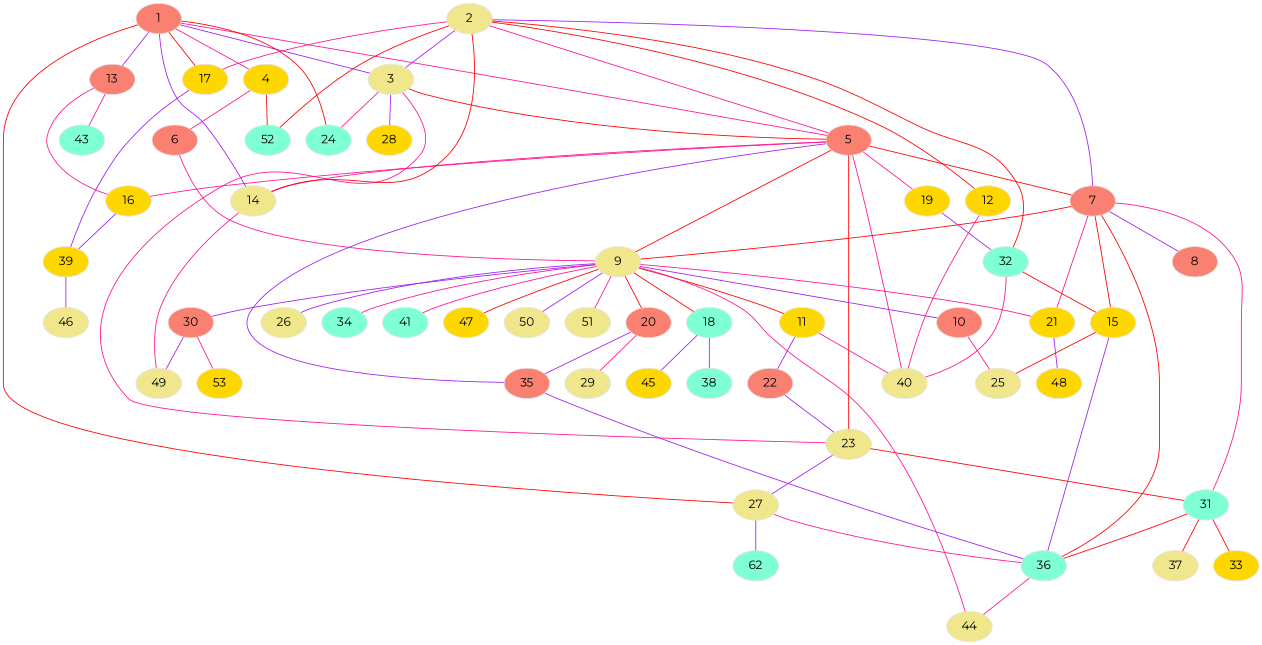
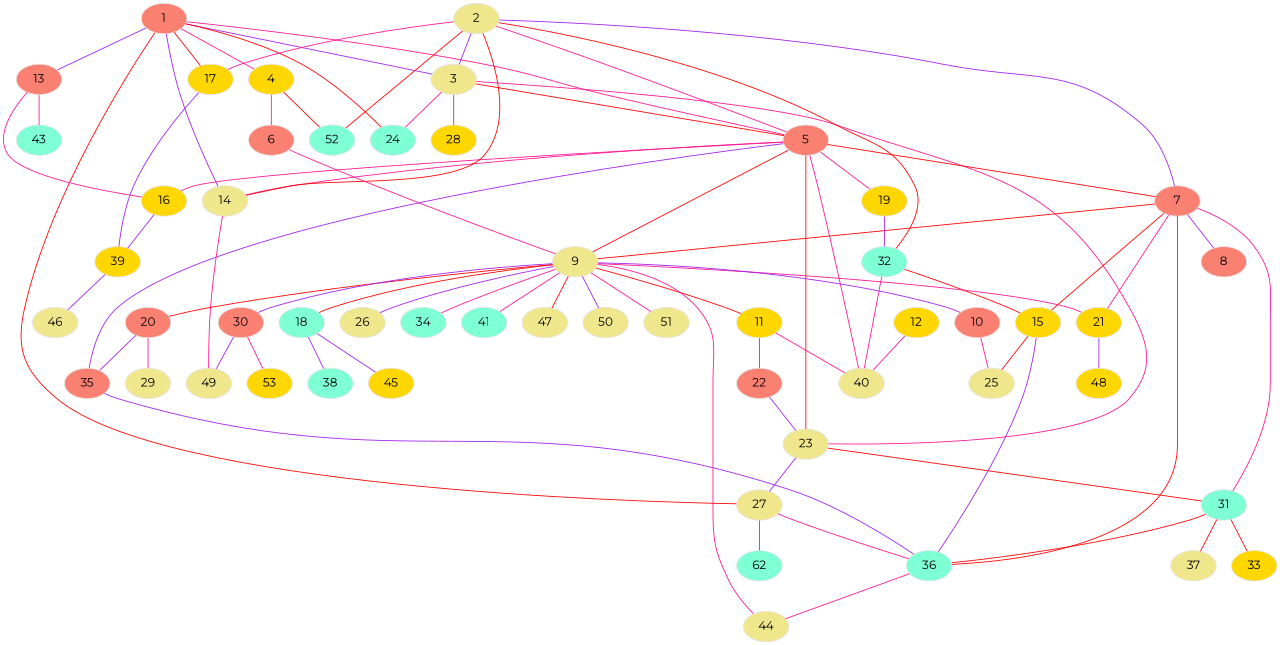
  graph {
    fontname=Montserrat
    node [color=gray90 fillcolor=khaki fontname=Montserrat style=filled]
    edge [color=deeppink fontname=Montserrat weight=1.0]
    1 [fillcolor=salmon]
    3
    4 [fillcolor=gold]
    5 [fillcolor=salmon]
    13 [fillcolor=salmon]
    14
    17 [fillcolor=gold]
    24 [fillcolor=aquamarine]
    27
    2
    7 [fillcolor=salmon]
    12 [fillcolor=gold]
    32 [fillcolor=aquamarine]
    52 [fillcolor=aquamarine]
    23
    28 [fillcolor=gold]
    6 [fillcolor=salmon]
    9
    16 [fillcolor=gold]
    19 [fillcolor=gold]
    35 [fillcolor=salmon]
    40
    43 [fillcolor=aquamarine]
    49
    39 [fillcolor=gold]
    36 [fillcolor=aquamarine]
    n27 [fillcolor=aquamarine label=62]
    15 [fillcolor=gold]
    8 [fillcolor=salmon]
    21 [fillcolor=gold]
    31 [fillcolor=aquamarine]
    10 [fillcolor=salmon]
    11 [fillcolor=gold]
    18 [fillcolor=aquamarine]
    20 [fillcolor=salmon]
    26
    30 [fillcolor=salmon]
    34 [fillcolor=aquamarine]
    41 [fillcolor=aquamarine]
    44
-   47 [fillcolor=gold]
+   47
    50
    51
    25
    48 [fillcolor=gold]
    33 [fillcolor=gold]
    37
    22 [fillcolor=salmon]
    38 [fillcolor=aquamarine]
    45 [fillcolor=gold]
    29
    53 [fillcolor=gold]
    46
    1 -- 3 [color=purple]
    1 -- 4
    1 -- 5
    1 -- 13 [color=purple weight=4.0]
    1 -- 14 [color=purple]
    1 -- 17 [color=red]
    1 -- 24 [color=red]
    1 -- 27 [color=red]
    3 -- 5 [color=red]
    3 -- 24
    3 -- 23
    3 -- 28 [color=purple weight=2.0]
    4 -- 52 [color=red]
    4 -- 6 [weight=4.0]
    5 -- 14
    5 -- 7 [color=red]
    5 -- 23 [color=red weight=10.0]
    5 -- 9 [color=red]
    5 -- 16
    5 -- 19 [weight=2.0]
    5 -- 35 [color=purple]
    5 -- 40
    13 -- 16
    13 -- 43
    14 -- 49
    17 -- 39 [color=purple]
    27 -- 36
    27 -- n27 [color=purple]
    2 -- 3 [color=purple]
    2 -- 5
    2 -- 14 [color=red]
    2 -- 17 [weight=2.0]
    2 -- 7 [color=purple]
-   2 -- 12 [color=red]
    2 -- 32 [color=red]
    2 -- 52 [color=red]
    7 -- 9 [color=red]
    7 -- 36 [color=red]
    7 -- 15 [color=red]
    7 -- 8 [color=purple]
    7 -- 21
    7 -- 31
    12 -- 40
    32 -- 40
    32 -- 15 [color=red]
    23 -- 27 [color=purple]
    23 -- 31 [color=red]
    6 -- 9
    9 -- 21
    9 -- 10 [color=purple]
    9 -- 11 [color=red]
    9 -- 18 [color=red]
    9 -- 20 [color=red]
    9 -- 26 [color=purple]
    9 -- 30 [color=purple]
    9 -- 34
    9 -- 41
    9 -- 44
    9 -- 47 [color=red]
    9 -- 50 [color=purple]
    9 -- 51
    16 -- 39 [color=purple]
    19 -- 32 [color=purple weight=2.0]
    35 -- 36 [color=purple]
    39 -- 46 [color=purple]
    36 -- 44
    15 -- 36 [color=purple]
    15 -- 25 [color=red weight=2.0]
    21 -- 48 [color=purple]
    31 -- 36 [color=red]
    31 -- 33 [color=red]
    31 -- 37 [color=red]
    10 -- 25
    11 -- 40
    11 -- 22 [color=purple]
    18 -- 38 [color=purple]
    18 -- 45 [color=purple]
    20 -- 35 [color=purple]
    20 -- 29
    30 -- 49 [color=purple]
    30 -- 53
    22 -- 23 [color=purple]
  }
